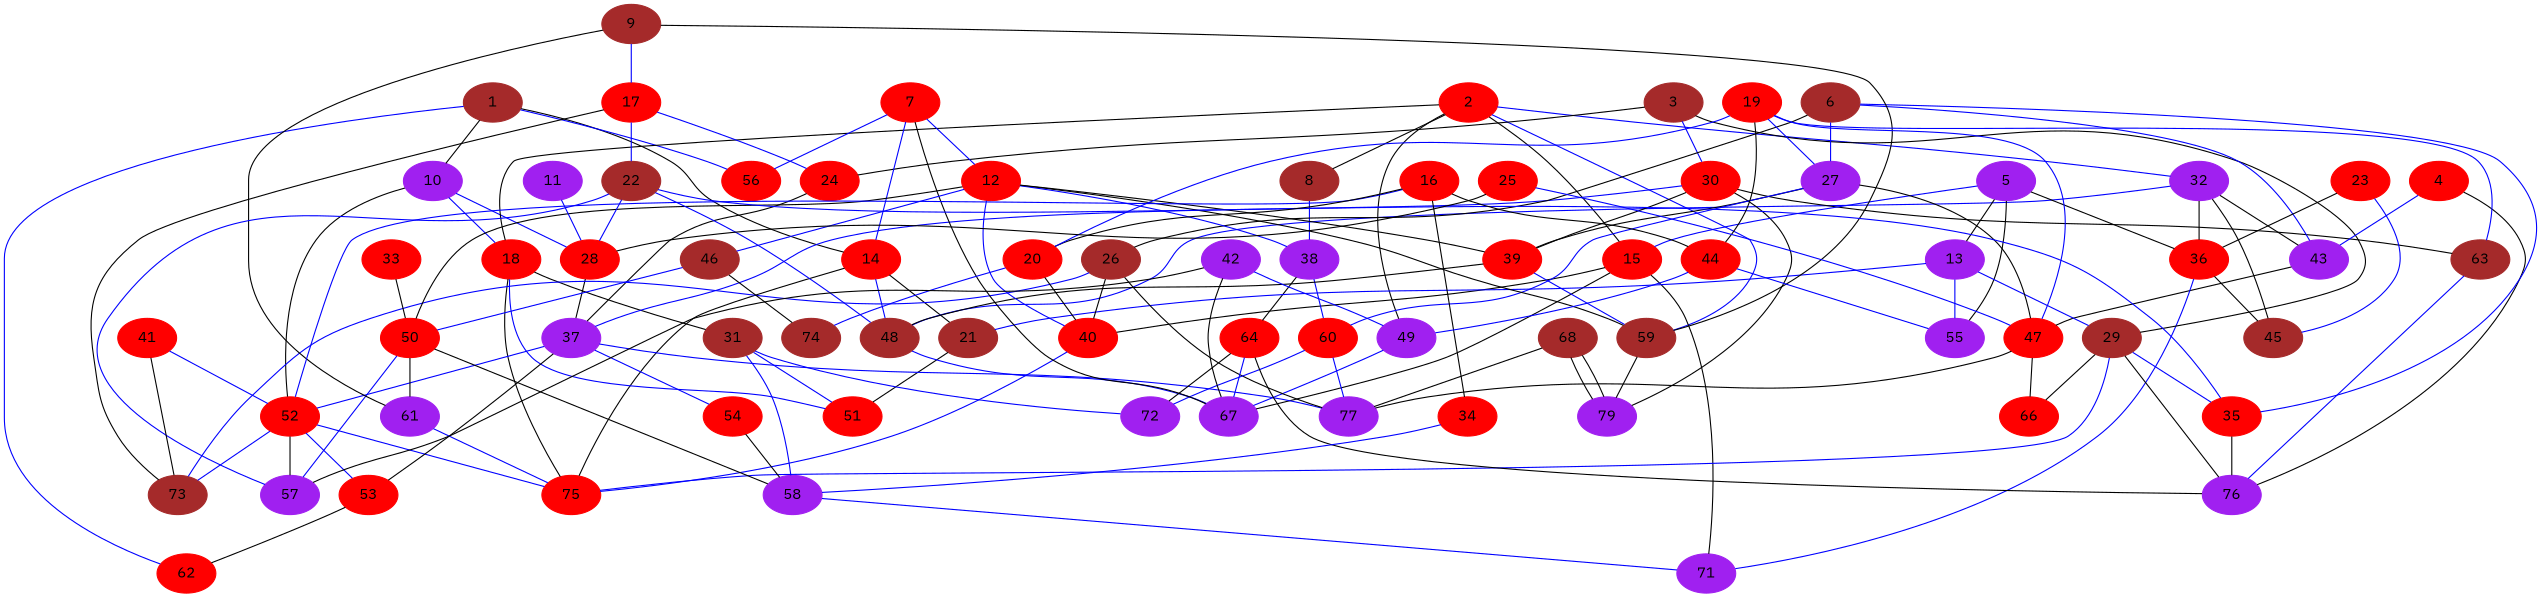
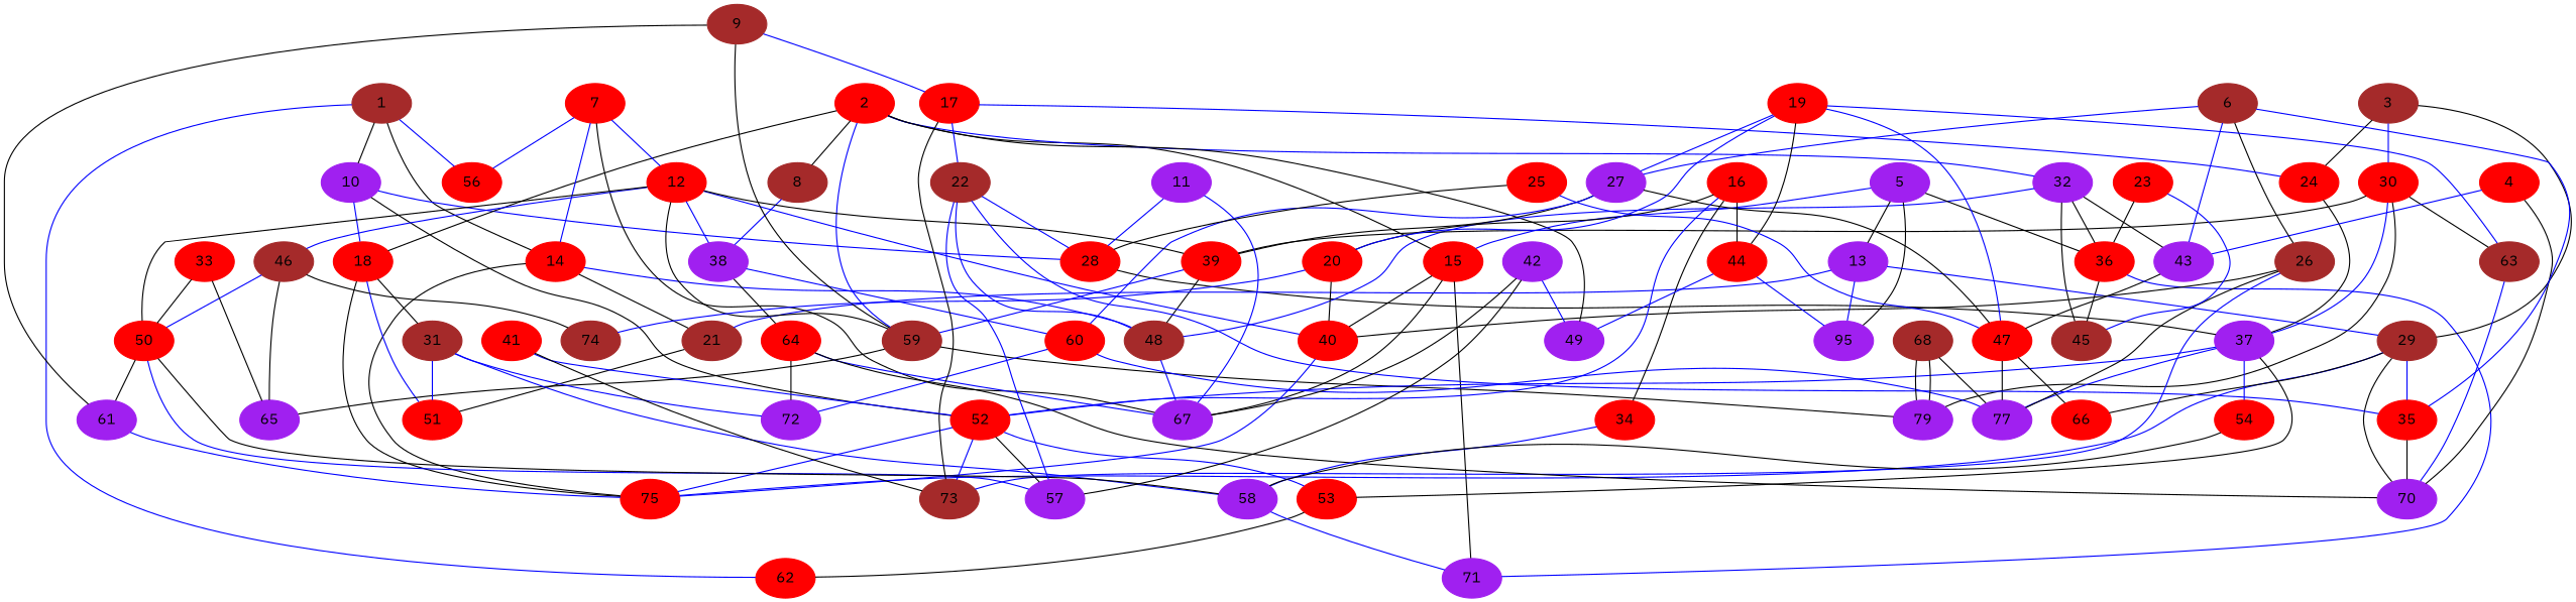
  graph {
    fontname="IBM Plex Sans"
    node [color=red fontname="IBM Plex Sans" style=filled]
    edge [color=black fontname="IBM Plex Sans"]
    1 [color=brown]
    10 [color=purple]
    14
    56
    62
    18
    28
    52
    21 [color=brown]
    48 [color=brown]
    75
    8 [color=brown]
    2
    15
    32 [color=purple]
    49 [color=purple]
    59 [color=brown]
    38 [color=purple]
    67 [color=purple]
    40
    71 [color=purple]
    31 [color=brown]
    51
    43 [color=purple]
    36
    45 [color=brown]
    n27 [color=purple label=79]
+   65 [color=purple]
    3 [color=brown]
    24
    29 [color=brown]
    30
    37 [color=purple]
-   76 [color=purple]
+   76 [color=purple label=70]
    35
    66
    39
    63 [color=brown]
    4
    47
    5 [color=purple]
    13 [color=purple]
-   55 [color=purple]
+   55 [color=purple label=95]
    6 [color=brown]
    26 [color=brown]
    27 [color=purple]
    73 [color=brown]
    77 [color=purple]
    60
    7
    12
    46 [color=brown]
    50
    64
    9 [color=brown]
    17
    61 [color=purple]
    22 [color=brown]
    57 [color=purple]
    53
    11 [color=purple]
    74 [color=brown]
    58 [color=purple]
    16
    20
    34
    44
    72 [color=purple]
    19
    23
    54
    25
    33
    41
    42 [color=purple]
    68 [color=brown]
    1 -- 10
    1 -- 14
    1 -- 56 [color=blue]
    1 -- 62 [color=blue]
    10 -- 18 [color=blue]
    10 -- 28 [color=blue]
    10 -- 52
    14 -- 21
    14 -- 48 [color=blue]
    14 -- 75
    18 -- 75
    18 -- 31
    18 -- 51 [color=blue]
    28 -- 37
    52 -- 75 [color=blue]
    52 -- 73 [color=blue]
    52 -- 57
    52 -- 53 [color=blue]
    21 -- 51
    48 -- 67 [color=blue]
    8 -- 38 [color=blue]
    2 -- 18
    2 -- 8
    2 -- 15
    2 -- 32 [color=blue]
    2 -- 49
    2 -- 59 [color=blue]
    15 -- 67
    15 -- 40
    15 -- 71
    32 -- 48 [color=blue]
    32 -- 43
    32 -- 36
    32 -- 45
    59 -- n27
+   59 -- 65
    38 -- 60 [color=blue]
    38 -- 64
    40 -- 75 [color=blue]
    31 -- 51 [color=blue]
    31 -- 58 [color=blue]
    31 -- 72 [color=blue]
    43 -- 47
    36 -- 71 [color=blue]
    36 -- 45
    3 -- 24
    3 -- 29
    3 -- 30 [color=blue]
    24 -- 37
    29 -- 75 [color=blue]
    29 -- 76
    29 -- 35 [color=blue]
    29 -- 66
    30 -- n27
    30 -- 37 [color=blue]
    30 -- 39
    30 -- 63
    37 -- 52 [color=blue]
    37 -- 77 [color=blue]
    37 -- 53
    37 -- 54 [color=blue]
    35 -- 76
    39 -- 48
    39 -- 59 [color=blue]
    63 -- 76 [color=blue]
    4 -- 43 [color=blue]
    4 -- 76
    47 -- 66
    47 -- 77
    5 -- 15 [color=blue]
    5 -- 36
    5 -- 13
    5 -- 55
    13 -- 21 [color=blue]
    13 -- 29 [color=blue]
    13 -- 55 [color=blue]
    6 -- 43 [color=blue]
    6 -- 35 [color=blue]
    6 -- 26
    6 -- 27 [color=blue]
    26 -- 40
    26 -- 73 [color=blue]
    26 -- 77
    27 -- 39
    27 -- 47
    27 -- 60 [color=blue]
    60 -- 77 [color=blue]
    60 -- 72 [color=blue]
    7 -- 14 [color=blue]
    7 -- 56 [color=blue]
    7 -- 67
    7 -- 12 [color=blue]
    12 -- 59
    12 -- 38 [color=blue]
    12 -- 40 [color=blue]
    12 -- 39
    12 -- 46 [color=blue]
    12 -- 50
+   46 -- 65
    46 -- 50 [color=blue]
    46 -- 74
    50 -- 61
    50 -- 57 [color=blue]
    50 -- 58
    64 -- 67 [color=blue]
    64 -- 76
    64 -- 72
    9 -- 59
    9 -- 17 [color=blue]
    9 -- 61
    17 -- 24 [color=blue]
    17 -- 73
    17 -- 22 [color=blue]
    61 -- 75 [color=blue]
    22 -- 28 [color=blue]
    22 -- 48 [color=blue]
    22 -- 35 [color=blue]
    22 -- 57 [color=blue]
    53 -- 62
    11 -- 28 [color=blue]
-   49 -- 67 [color=blue]
+   11 -- 67 [color=blue]
    58 -- 71 [color=blue]
    16 -- 52 [color=blue]
    16 -- 20
    16 -- 34
    16 -- 44
    20 -- 40
    20 -- 74 [color=blue]
    34 -- 58 [color=blue]
    44 -- 49 [color=blue]
    44 -- 55 [color=blue]
    19 -- 63 [color=blue]
    19 -- 47 [color=blue]
    19 -- 27 [color=blue]
    19 -- 20 [color=blue]
    19 -- 44
    23 -- 36
    23 -- 45 [color=blue]
    54 -- 58
    25 -- 28
    25 -- 47 [color=blue]
+   33 -- 65
    33 -- 50
    41 -- 52 [color=blue]
    41 -- 73
    42 -- 49 [color=blue]
    42 -- 67
    42 -- 57
    68 -- n27
    68 -- n27
    68 -- 77
  }
